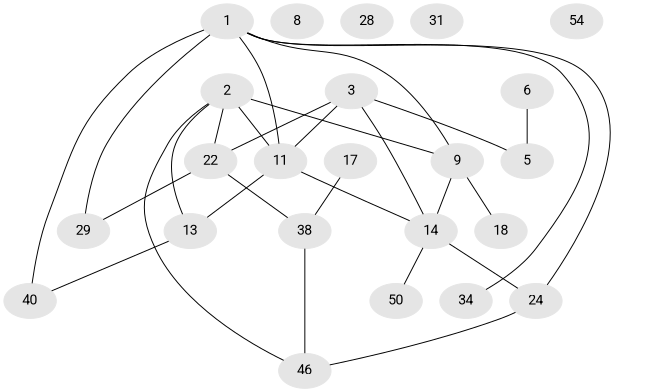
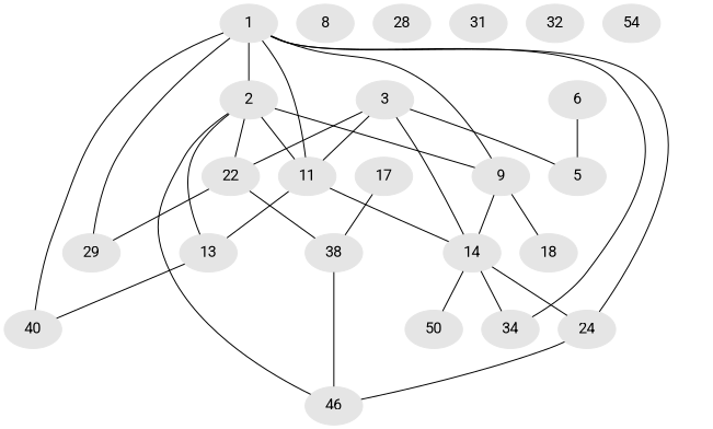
  graph {
    fontname=Roboto
    node [color=gray90 fontname=Roboto style=filled]
    edge [fontname=Roboto]
    1 [super="+33+30"]
    2 [super="+7"]
    9 [super="+42+16+13+10"]
    11 [super="+39+21"]
    24
    29
    34 [super="+47"]
    40
    22 [super="+25+53"]
    n10 [label=13 super="+41"]
    46 [super="+51+48"]
    5 [super="+52"]
    14 [super="+43+26"]
    18
    50
    38
    3 [super="+4+17"]
    6
    8
    n20 [label=17 super="+15"]
    28
    31
+   32
    54
+   1 -- 2 [weight=3]
    1 -- 9
    1 -- 11
    1 -- 24
    1 -- 29
    1 -- 34
    1 -- 40 [weight=2]
    2 -- 9 [weight=2]
    2 -- 11
    2 -- 22
    2 -- n10
    2 -- 46
    9 -- 14 [weight=2]
    9 -- 18
    11 -- n10
    11 -- 14
    24 -- 46
    22 -- 29
    22 -- 38
    n10 -- 40
    14 -- 24
+   14 -- 34
    14 -- 50
    38 -- 46
    3 -- 11
    3 -- 22
    3 -- 5
    3 -- 14
    6 -- 5
    n20 -- 38
  }
